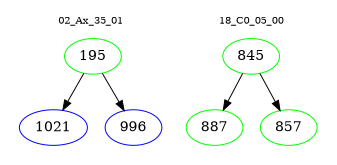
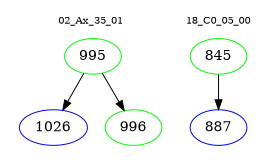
  digraph {
    node [color=green]
    edge [color=black]
-   n1 [label=195]
-   n2 [color=blue label=1021]
-   n3 [color=blue label=996]
+   n1 [label=995]
+   n2 [color=blue label=1026]
+   n3 [label=996]
    n4 [label=845]
-   n5 [label=887]
-   n6 [label=857]
+   n5 [color=blue label=887]
    subgraph cluster_1 {
      color=white
      fontsize=10
      label="02_Ax_35_01"
      n1
      n2
      n3
    }
    subgraph cluster_2 {
      color=white
      fontsize=10
      label="18_C0_05_00"
      n4
      n5
-     n6
    }
    n1 -> n2
    n1 -> n3
    n4 -> n5
-   n4 -> n6
  }
